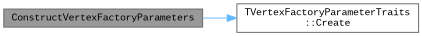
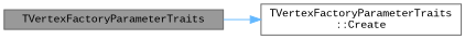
  digraph {
    rankdir=LR
    fontname="Liberation Mono"
    node [fontname="Liberation Mono" fontsize=10 shape=box style=filled]
-   n1 [color=gray40 fillcolor=grey60 fontcolor=black height=0.2 label=ConstructVertexFactoryParameters width=0.4]
+   n1 [color=gray40 fillcolor=grey60 fontcolor=black height=0.2 label=TVertexFactoryParameterTraits width=0.4]
    n2 [color=grey40 fillcolor=white height=0.2 label="TVertexFactoryParameterTraits\l::Create" width=0.4]
    n1 -> n2 [color=steelblue1 fontname="Liberation Mono" fontsize=10 labelfontname=Helvetica labelfontsize=10 style=solid]
  }
